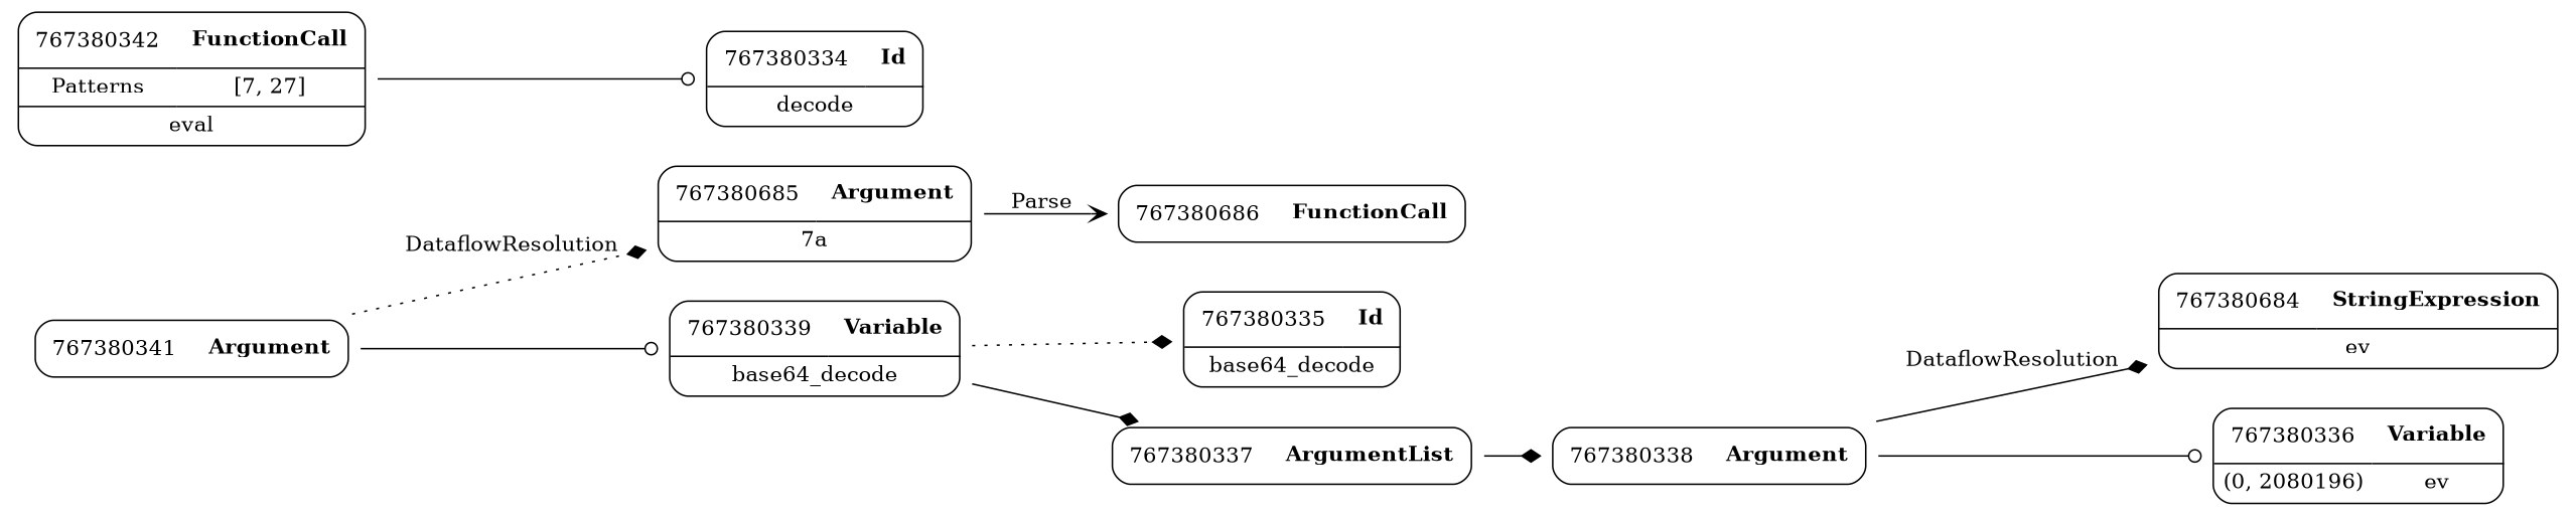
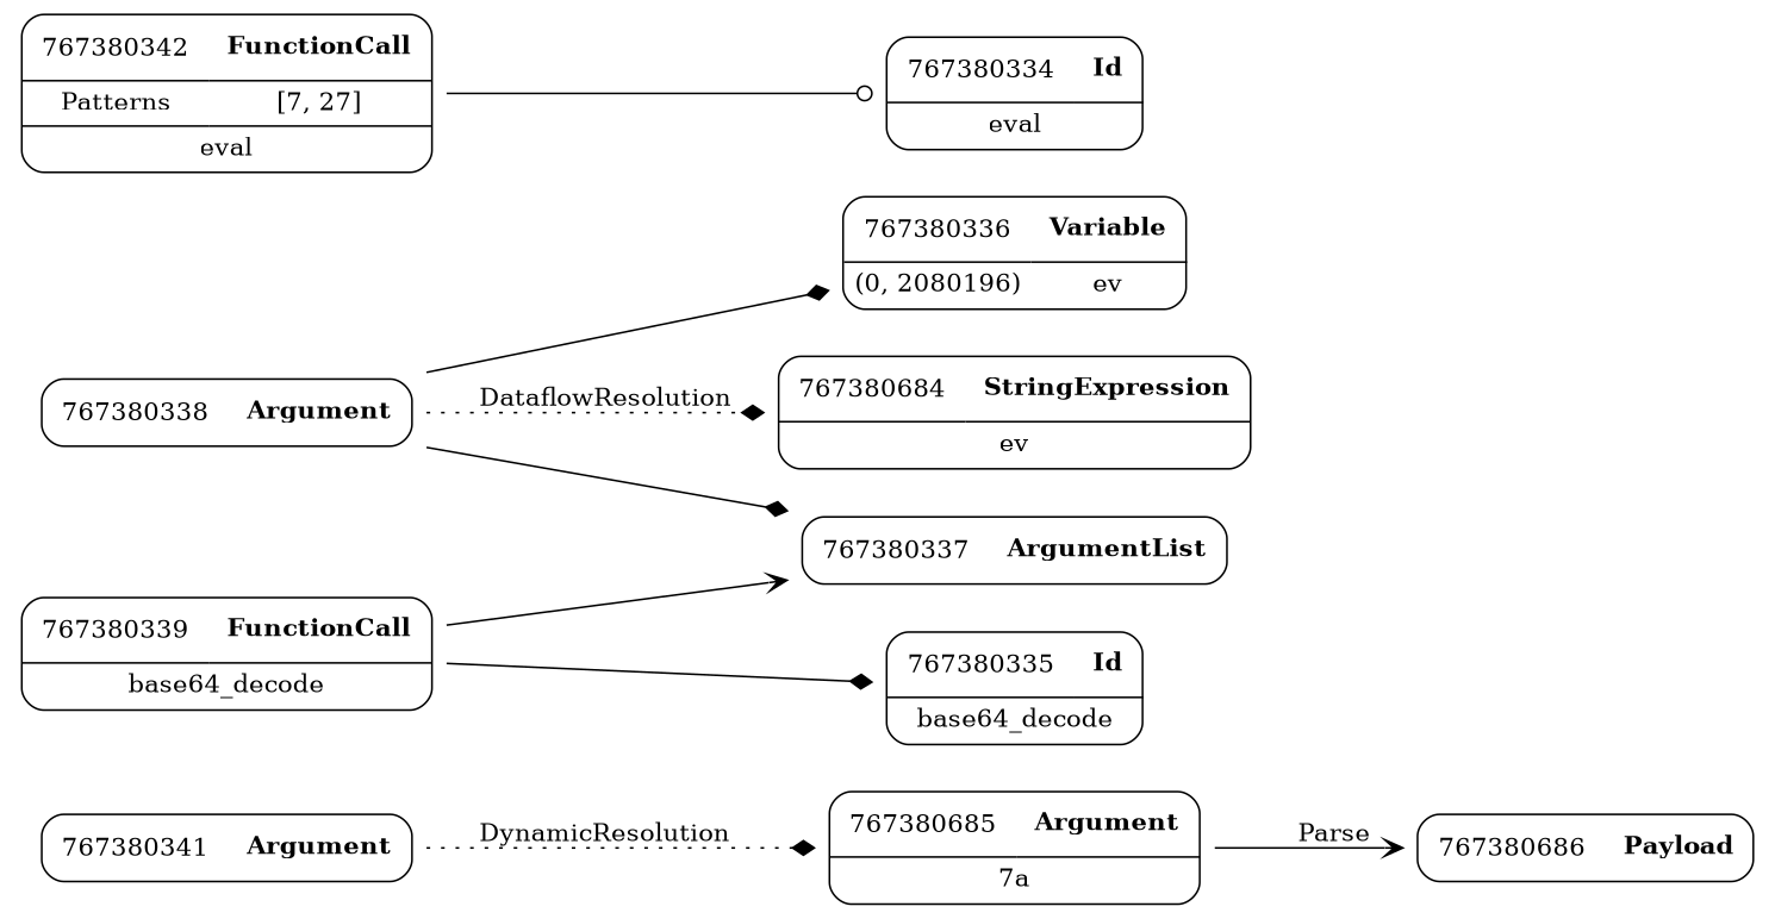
  digraph {
    rankdir=LR
    node [shape=none]
    edge [arrowhead=diamond weight=2]
    n1 [label=<<TABLE border='1' cellspacing='0' cellpadding='10' style='rounded' ><TR><TD border='0'>767380685</TD><TD border='0'><B>Argument</B></TD></TR><HR/><TR><TD border='0' cellpadding='5' colspan='2'>7a</TD></TR></TABLE>>]
-   n2 [label=<<TABLE border='1' cellspacing='0' cellpadding='10' style='rounded' ><TR><TD border='0'>767380686</TD><TD border='0'><B>FunctionCall</B></TD></TR></TABLE>>]
+   n2 [label=<<TABLE border='1' cellspacing='0' cellpadding='10' style='rounded' ><TR><TD border='0'>767380686</TD><TD border='0'><B>Payload</B></TD></TR></TABLE>>]
    n3 [label=<<TABLE border='1' cellspacing='0' cellpadding='10' style='rounded' ><TR><TD border='0'>767380684</TD><TD border='0'><B>StringExpression</B></TD></TR><HR/><TR><TD border='0' cellpadding='5' colspan='2'>ev</TD></TR></TABLE>>]
    n4 [label=<<TABLE border='1' cellspacing='0' cellpadding='10' style='rounded' ><TR><TD border='0'>767380335</TD><TD border='0'><B>Id</B></TD></TR><HR/><TR><TD border='0' cellpadding='5' colspan='2'>base64_decode</TD></TR></TABLE>>]
-   n5 [label=<<TABLE border='1' cellspacing='0' cellpadding='10' style='rounded' ><TR><TD border='0'>767380334</TD><TD border='0'><B>Id</B></TD></TR><HR/><TR><TD border='0' cellpadding='5' colspan='2'>decode</TD></TR></TABLE>>]
+   n5 [label=<<TABLE border='1' cellspacing='0' cellpadding='10' style='rounded' ><TR><TD border='0'>767380334</TD><TD border='0'><B>Id</B></TD></TR><HR/><TR><TD border='0' cellpadding='5' colspan='2'>eval</TD></TR></TABLE>>]
    n6 [label=<<TABLE border='1' cellspacing='0' cellpadding='10' style='rounded' ><TR><TD border='0'>767380341</TD><TD border='0'><B>Argument</B></TD></TR></TABLE>>]
-   n7 [label=<<TABLE border='1' cellspacing='0' cellpadding='10' style='rounded' ><TR><TD border='0'>767380339</TD><TD border='0'><B>Variable</B></TD></TR><HR/><TR><TD border='0' cellpadding='5' colspan='2'>base64_decode</TD></TR></TABLE>>]
+   n7 [label=<<TABLE border='1' cellspacing='0' cellpadding='10' style='rounded' ><TR><TD border='0'>767380339</TD><TD border='0'><B>FunctionCall</B></TD></TR><HR/><TR><TD border='0' cellpadding='5' colspan='2'>base64_decode</TD></TR></TABLE>>]
    n8 [label=<<TABLE border='1' cellspacing='0' cellpadding='10' style='rounded' ><TR><TD border='0'>767380337</TD><TD border='0'><B>ArgumentList</B></TD></TR></TABLE>>]
    n9 [label=<<TABLE border='1' cellspacing='0' cellpadding='10' style='rounded' ><TR><TD border='0'>767380338</TD><TD border='0'><B>Argument</B></TD></TR></TABLE>>]
    n10 [label=<<TABLE border='1' cellspacing='0' cellpadding='10' style='rounded' ><TR><TD border='0'>767380342</TD><TD border='0'><B>FunctionCall</B></TD></TR><HR/><TR><TD border='0' cellpadding='5'>Patterns</TD><TD border='0' cellpadding='5'>[7, 27]</TD></TR><HR/><TR><TD border='0' cellpadding='5' colspan='2'>eval</TD></TR></TABLE>>]
    n11 [label=<<TABLE border='1' cellspacing='0' cellpadding='10' style='rounded' ><TR><TD border='0'>767380336</TD><TD border='0'><B>Variable</B></TD></TR><HR/><TR><TD border='0' cellpadding='5'>(0, 2080196)</TD><TD border='0' cellpadding='5'>ev</TD></TR></TABLE>>]
    n1 -> n2 [arrowhead=vee label=Parse style=solid weight=""]
-   n6 -> n1 [label=DataflowResolution style=dotted weight=""]
-   n6 -> n7 [arrowhead=odot]
-   n7 -> n4 [style=dotted]
-   n7 -> n8
-   n8 -> n9
-   n9 -> n3 [label=DataflowResolution style=solid weight=""]
-   n9 -> n11 [arrowhead=odot]
+   n6 -> n1 [label=DynamicResolution style=dotted weight=""]
+   n7 -> n4
+   n7 -> n8 [arrowhead=vee]
+   n9 -> n8
+   n9 -> n3 [label=DataflowResolution style=dotted weight=""]
+   n9 -> n11
    n10 -> n5 [arrowhead=odot]
  }
